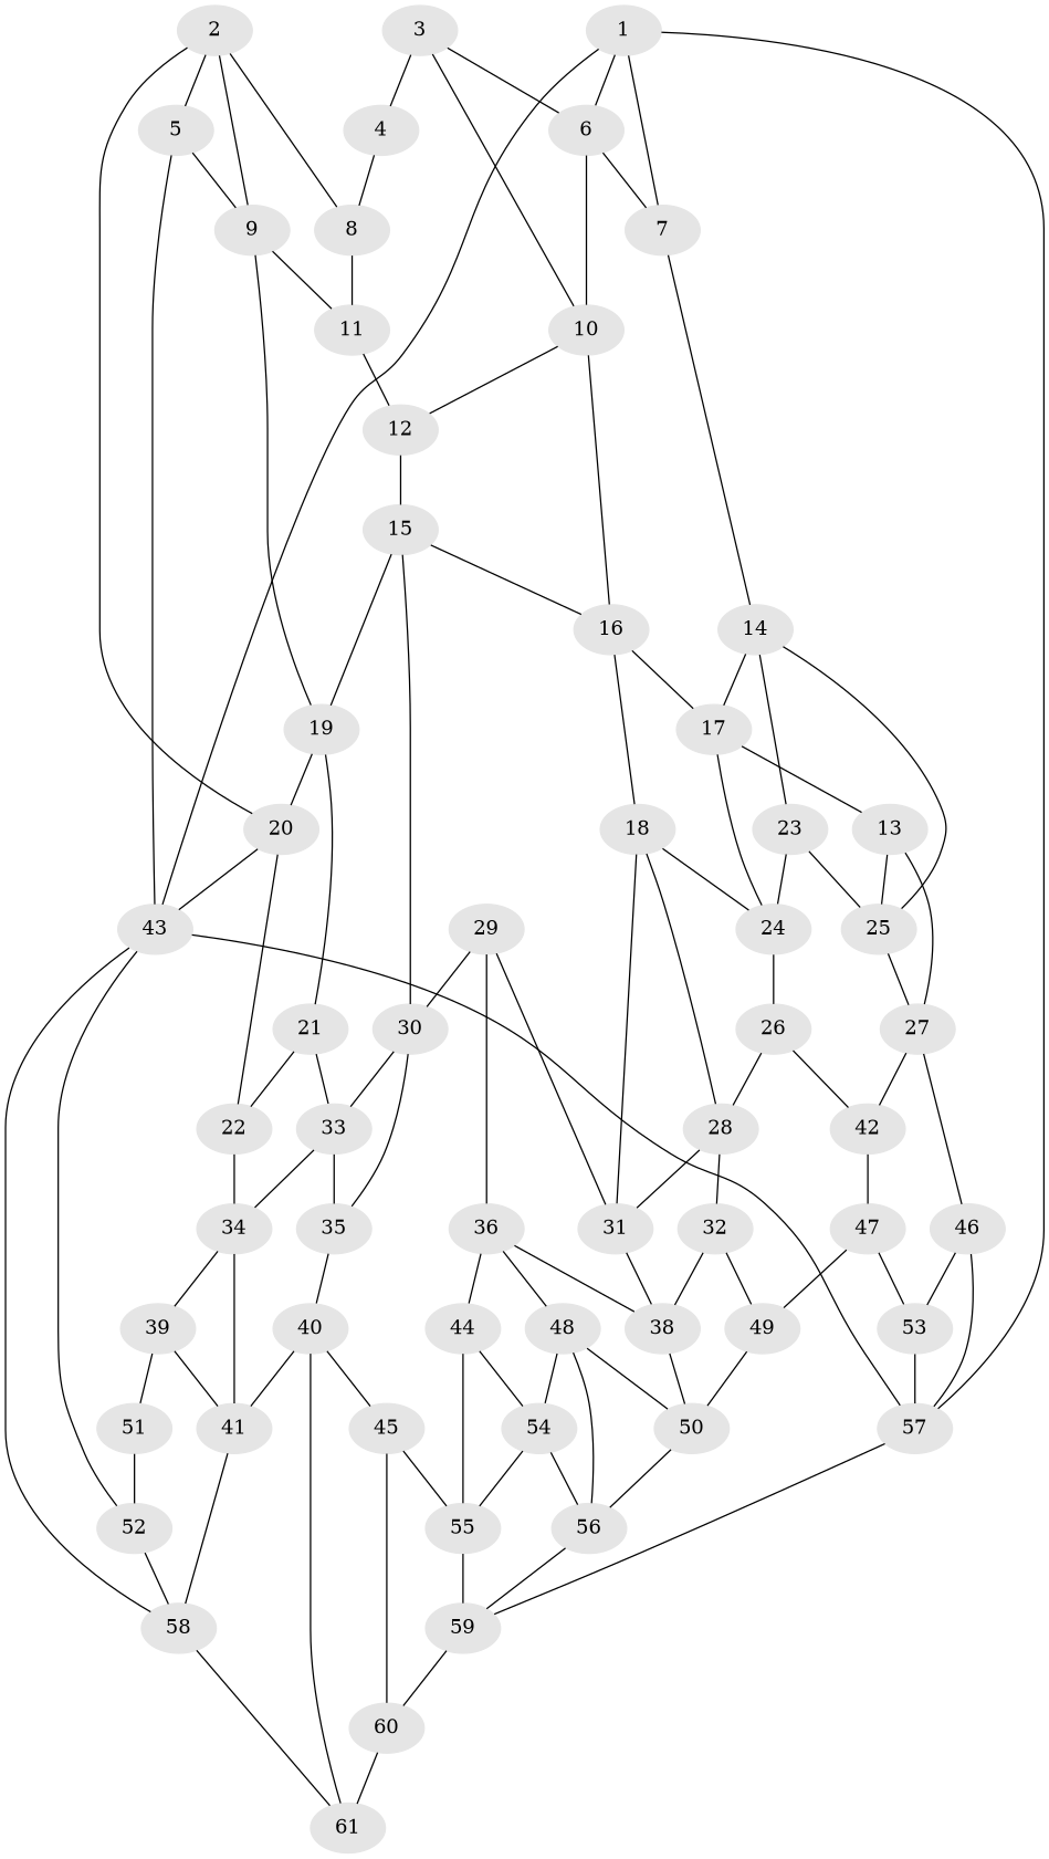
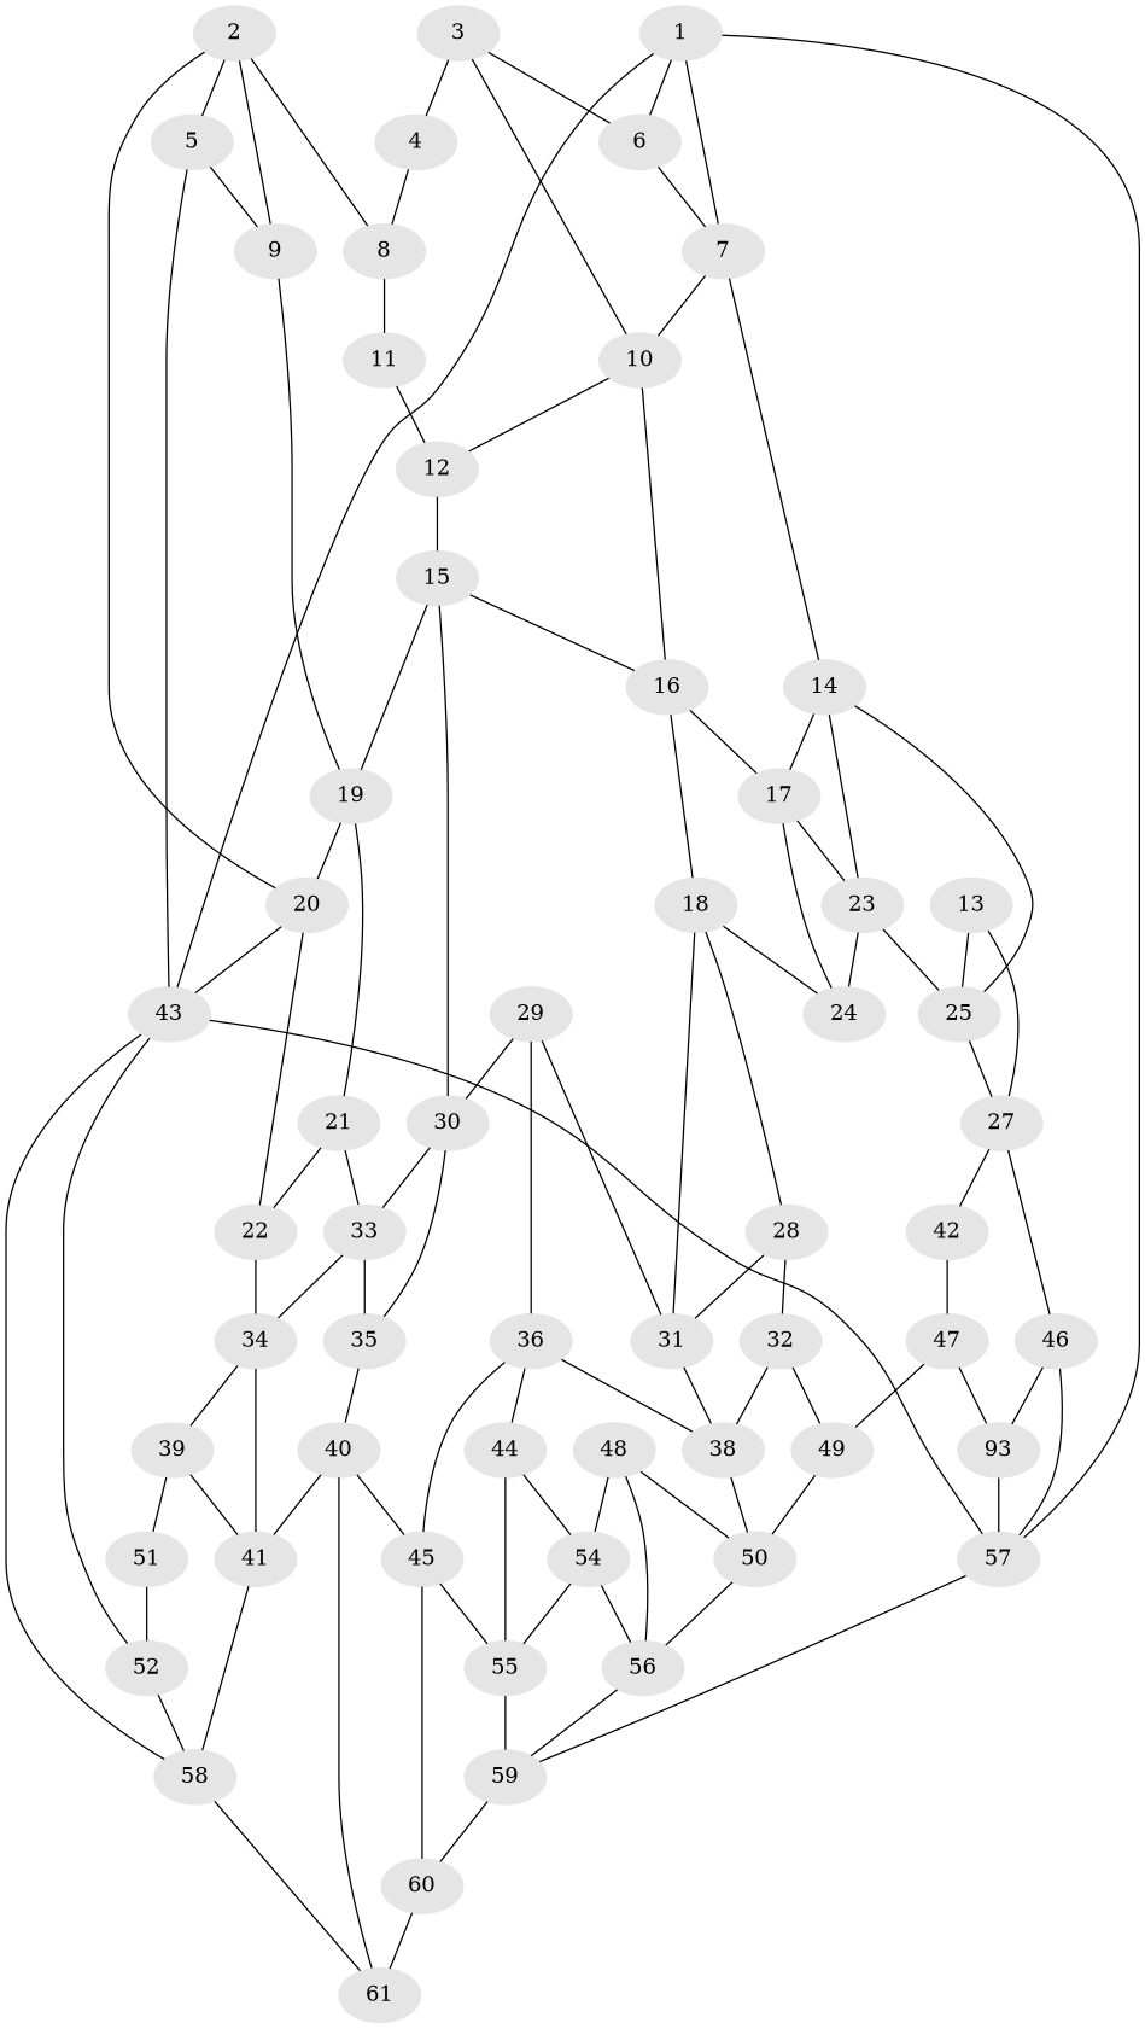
  graph {
    node [color=gray90 style=filled]
    edge [weight=1.0]
    1
    6
    7
    43
    57
    10
    14
    52
    58
    59
    2
    5
    8
    9
    20
    11
    19
    3
    4
    12
    16
    22
    13
    25
    27
    17
    23
    21
    15
    18
    30
    42
    46
    24
    33
    35
    28
    31
-   26
    32
    38
    34
    39
    41
    47
-   53
+   53 [label=93]
    49
    29
    36
    44
    48
    40
    50
    51
    45
    61
    54
    55
    56
    60
    1 -- 6
    1 -- 7
    1 -- 43
    1 -- 57
    6 -- 7
-   6 -- 10
+   7 -- 10
    7 -- 14
    43 -- 57
    43 -- 52
    43 -- 58
    57 -- 59
    10 -- 12
    10 -- 16
    14 -- 25
    14 -- 17
    14 -- 23
    52 -- 58
    58 -- 61
    59 -- 60
    2 -- 5
    2 -- 8
    2 -- 9
    2 -- 20
    5 -- 43
    5 -- 9
    8 -- 11
-   9 -- 11
    9 -- 19
    20 -- 43
    20 -- 22
    11 -- 12 [weight=2.0]
    19 -- 20
    19 -- 21
    3 -- 6
    3 -- 10
    3 -- 4 [weight=2.0]
    4 -- 8 [weight=2.0]
    12 -- 15
    16 -- 17
    16 -- 18
    22 -- 34
    13 -- 25
    13 -- 27
    25 -- 27
    27 -- 42
    27 -- 46
-   17 -- 13
+   17 -- 23
    17 -- 24
    23 -- 25
    23 -- 24
    21 -- 22
    21 -- 33
    15 -- 19
    15 -- 16
    15 -- 30
    18 -- 24
    18 -- 28
    18 -- 31
    30 -- 33
    30 -- 35
    42 -- 47
    46 -- 57
    46 -- 53
-   24 -- 26
    33 -- 35
    33 -- 34
    35 -- 40
    28 -- 31
    28 -- 32
    31 -- 38
-   26 -- 42
-   26 -- 28
    32 -- 38
    32 -- 49
    38 -- 50
    34 -- 39
    34 -- 41
    39 -- 41
    39 -- 51
    41 -- 58
    47 -- 53
    47 -- 49 [weight=2.0]
    53 -- 57 [weight=2.0]
    49 -- 50
    29 -- 30
    29 -- 31
    29 -- 36
    36 -- 38
    36 -- 44
-   36 -- 48
+   36 -- 45
    44 -- 54
    44 -- 55
    48 -- 50
    48 -- 54
    48 -- 56
    40 -- 41
    40 -- 45
    40 -- 61
    50 -- 56
    51 -- 52
    45 -- 55
    45 -- 60
    54 -- 55
    54 -- 56
    55 -- 59
    56 -- 59
    60 -- 61 [weight=2.0]
  }
